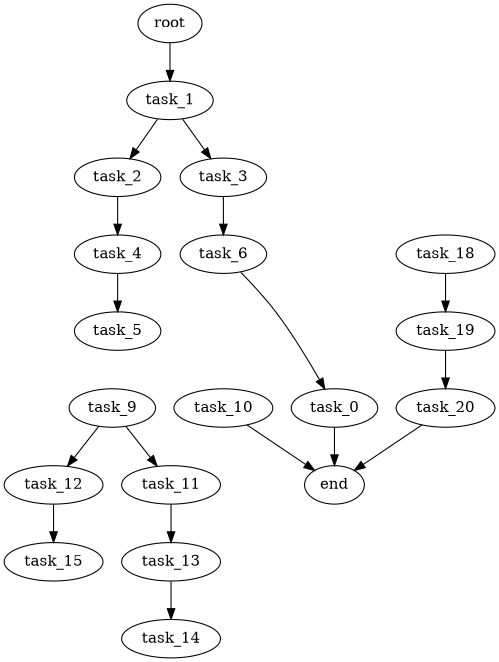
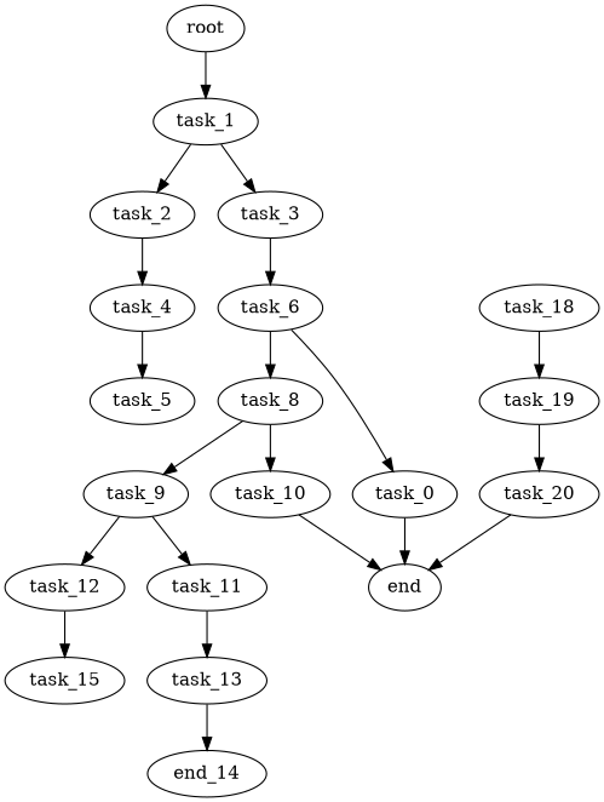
  digraph {
    root
    task_1
    task_2
    task_3
    task_4
    task_6
    task_5
    n8 [label=task_0]
+   task_8
    end
    task_9
    task_10
    task_11
    task_12
    task_13
    task_15
-   task_14
+   task_14 [label=end_14]
    task_18
    task_19
    task_20
    root -> task_1
    task_1 -> task_2
    task_1 -> task_3
    task_2 -> task_4
    task_3 -> task_6
    task_4 -> task_5
    task_6 -> n8
+   task_6 -> task_8
    n8 -> end
+   task_8 -> task_9
+   task_8 -> task_10
    task_9 -> task_11
    task_9 -> task_12
    task_10 -> end
    task_11 -> task_13
    task_12 -> task_15
    task_13 -> task_14
    task_18 -> task_19
    task_19 -> task_20
    task_20 -> end
  }
